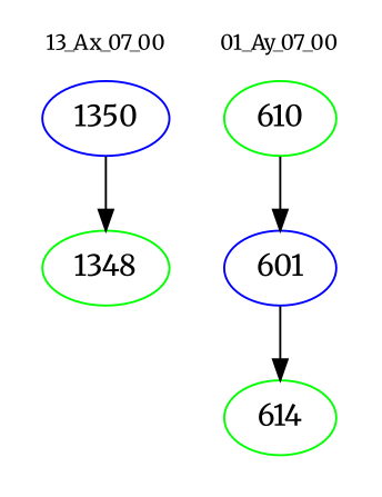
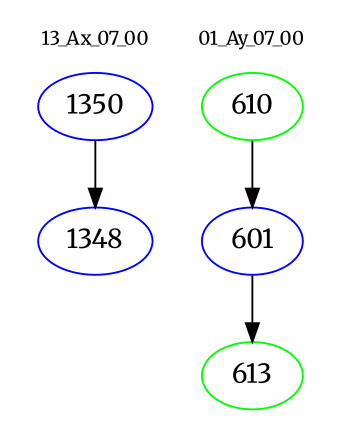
  digraph {
    fontname=Merriweather
    node [color=blue fontname=Merriweather]
    edge [color=black fontname=Merriweather]
    n1 [label=1350]
-   n2 [color=green label=1348]
+   n2 [label=1348]
    n3 [color=green label=610]
    n4 [label=601]
-   n5 [color=green label=614]
+   n5 [color=green label=613]
    subgraph cluster_1 {
      color=white
      fontsize=10
      label="13_Ax_07_00"
      n1
      n2
    }
    subgraph cluster_2 {
      color=white
      fontsize=10
      label="01_Ay_07_00"
      n3
      n4
      n5
    }
    n1 -> n2
    n3 -> n4
    n4 -> n5
  }
